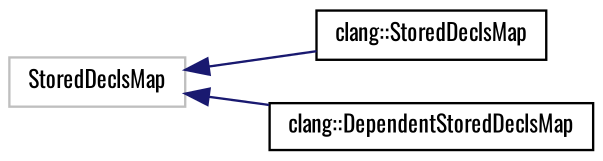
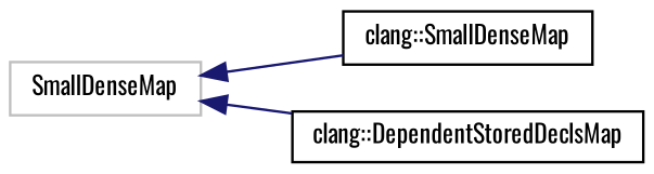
  digraph {
    fontname=Oswald
    rankdir=LR
    node [color=black fontname=Oswald fontsize=10 shape=record]
    edge [color=midnightblue dir=back fontname=Oswald fontsize=10 labelfontname=Helvetica labelfontsize=10 style=solid]
-   n1 [color=grey75 height=0.2 label=StoredDeclsMap width=0.4]
-   n2 [height=0.2 label="clang::StoredDeclsMap" width=0.4]
+   n1 [color=grey75 height=0.2 label=SmallDenseMap width=0.4]
+   n2 [height=0.2 label="clang::SmallDenseMap" width=0.4]
    n3 [height=0.2 label="clang::DependentStoredDeclsMap" width=0.4]
    n1 -> n2
    n1 -> n3
  }
